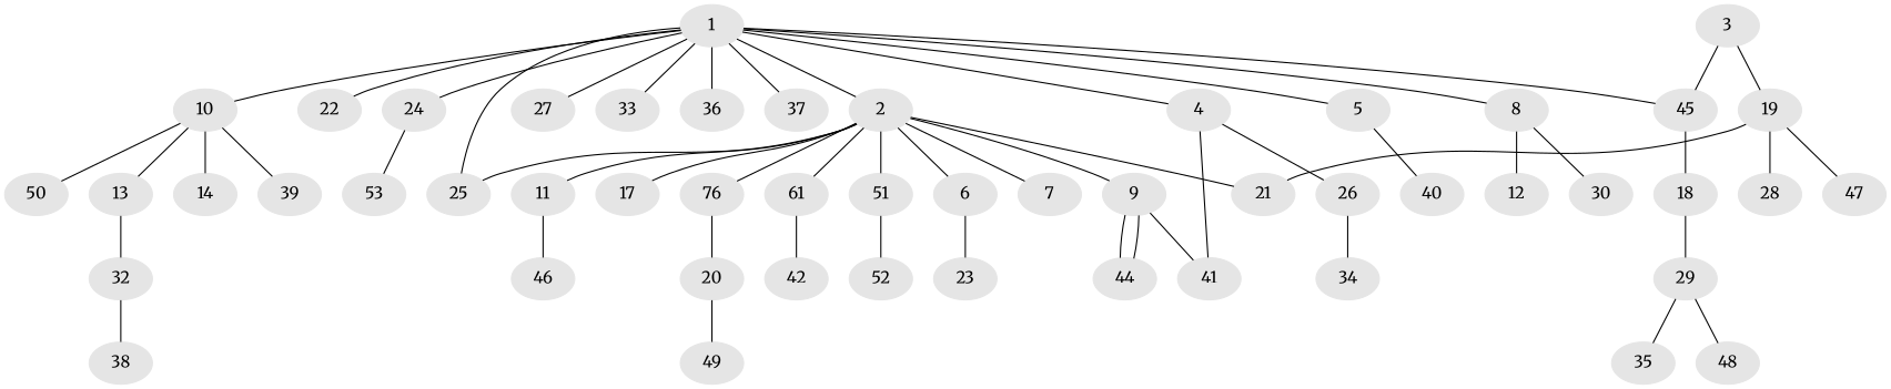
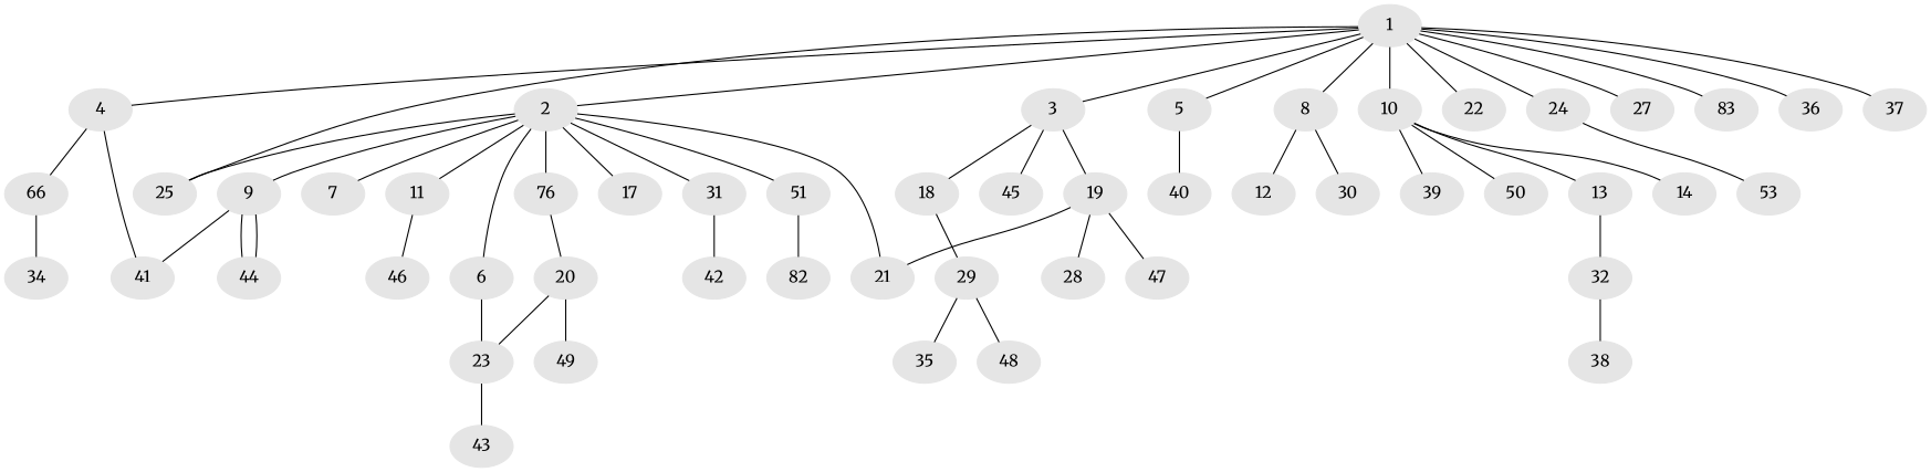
  graph {
    fontname=Merriweather
    node [color=gray90 fontname=Merriweather style=filled]
    edge [fontname=Merriweather]
    1
    2
    3
    4
    5
    8
    10
    22
    24
    25
    27
-   33
+   33 [label=83]
    36
    37
    6
    7
    9
    11
    n19 [label=76]
    17
    21
-   31 [label=61]
+   31
    51
    18
    19
    45
-   26
+   26 [label=66]
    41
    40
    12
    30
    13
    14
    39
    50
    53
    23
    44
    46
    20
    42
-   52
+   52 [label=82]
    29
    28
    47
    34
+   43
    32
    38
    49
    35
    48
    1 -- 2
-   1 -- 45
+   1 -- 3
    1 -- 4
    1 -- 5
    1 -- 8
    1 -- 10
    1 -- 22
    1 -- 24
    1 -- 25
    1 -- 27
    1 -- 33
    1 -- 36
    1 -- 37
    2 -- 25
    2 -- 6
    2 -- 7
    2 -- 9
    2 -- 11
    2 -- n19
    2 -- 17
    2 -- 21
    2 -- 31
    2 -- 51
-   45 -- 18
+   3 -- 18
    3 -- 19
    3 -- 45
    4 -- 26
    4 -- 41
    5 -- 40
    8 -- 12
    8 -- 30
    10 -- 13
    10 -- 14
    10 -- 39
    10 -- 50
    24 -- 53
    6 -- 23
    9 -- 41
    9 -- 44
    9 -- 44
    11 -- 46
    n19 -- 20
    31 -- 42
    51 -- 52
    18 -- 29
    19 -- 21
    19 -- 28
    19 -- 47
    26 -- 34
    13 -- 32
+   23 -- 43
+   20 -- 23
    20 -- 49
    29 -- 35
    29 -- 48
    32 -- 38
  }
